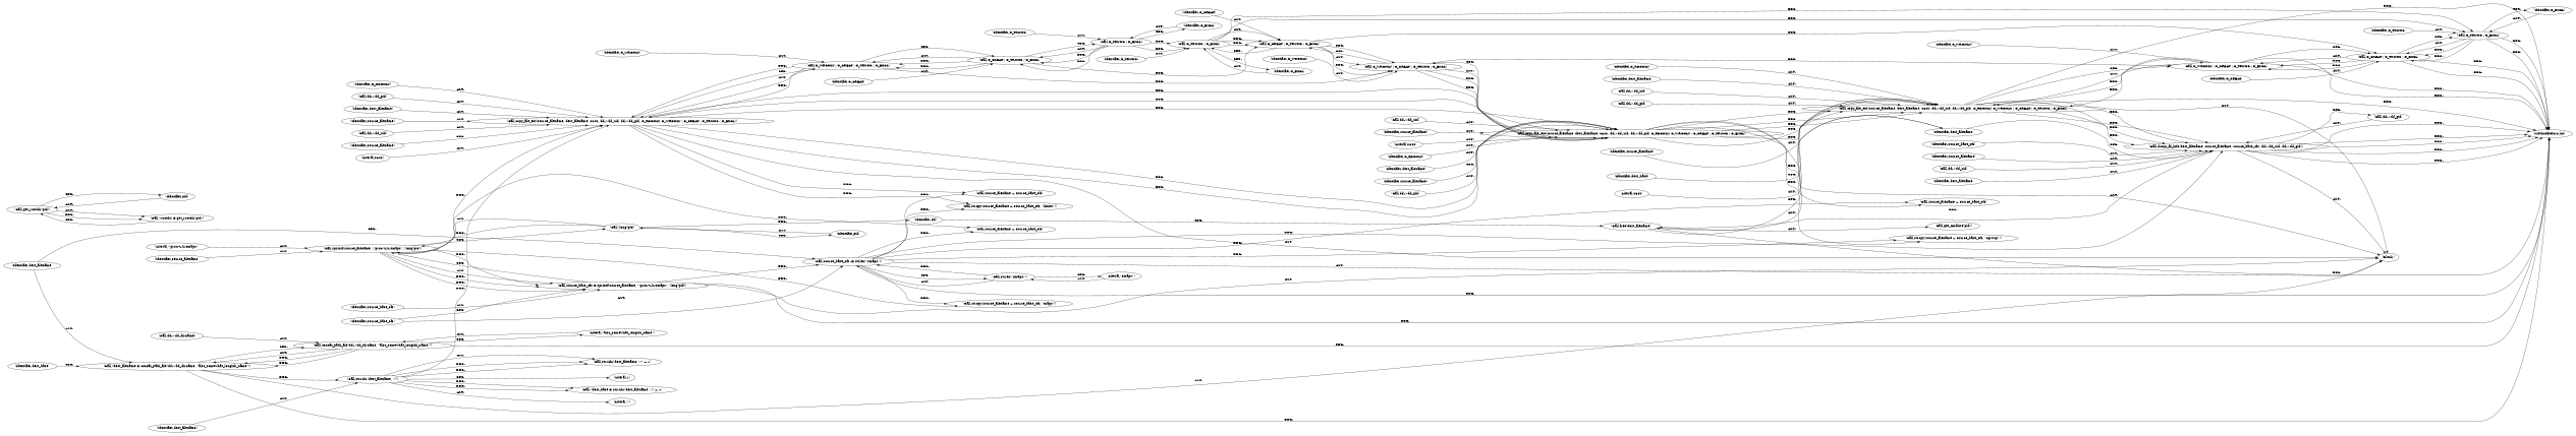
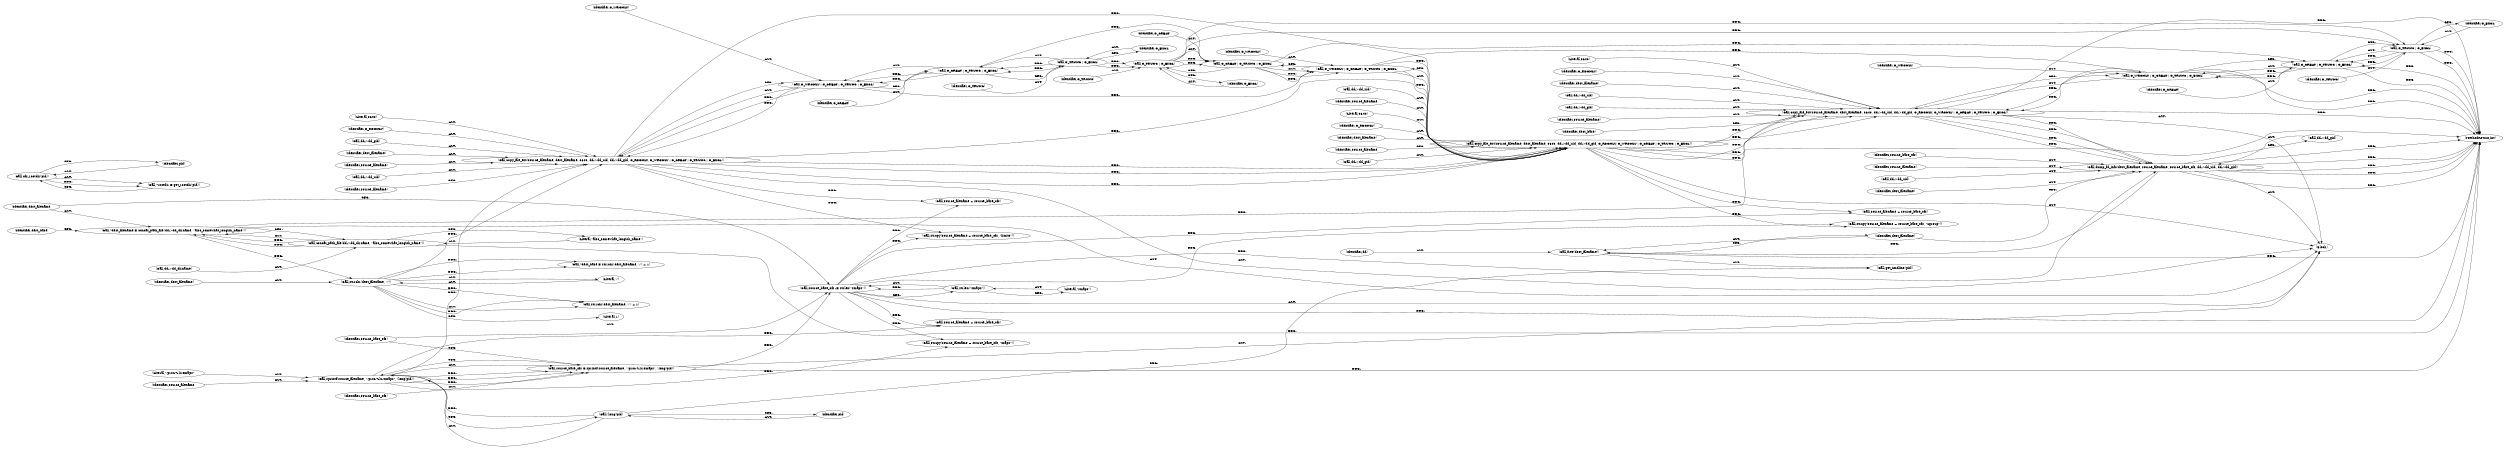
  digraph {
    rankdir=LR
    n1 [label="(Call,free(dest_filename))"]
    n2 [label="(MethodReturn,int)"]
    n3 [label="(Identifier,dest_filename)"]
    n4 [label="(Call,get_cmdline(pid))"]
    n5 [label="(Call,dump_fd_info(dest_filename, source_filename, source_base_ofs, dd->dd_uid, dd->dd_gid))"]
    n6 [label="(Block,)"]
    n7 [label="(Call,dd->dd_gid)"]
    n8 [label="(Call,copy_file_ext(source_filename, dest_filename, 0640, dd->dd_uid, dd->dd_gid, O_RDONLY, O_WRONLY | O_CREAT | O_TRUNC | O_EXCL))"]
    n9 [label="(Call,O_WRONLY | O_CREAT | O_TRUNC | O_EXCL)"]
    n10 [label="(Call,O_CREAT | O_TRUNC | O_EXCL)"]
    n11 [label="(Call,copy_file_ext(source_filename, dest_filename, 0640, dd->dd_uid, dd->dd_gid, O_RDONLY, O_WRONLY | O_CREAT | O_TRUNC | O_EXCL))"]
    n12 [label="(Call,O_WRONLY | O_CREAT | O_TRUNC | O_EXCL)"]
    n13 [label="(Call,source_filename + source_base_ofs)"]
    n14 [label="(Call,strcpy(source_filename + source_base_ofs, \"cgroup\"))"]
    n15 [label="(Call,O_CREAT | O_TRUNC | O_EXCL)"]
    n16 [label="(Call,copy_file_ext(source_filename, dest_filename, 0640, dd->dd_uid, dd->dd_gid, O_RDONLY, O_WRONLY | O_CREAT | O_TRUNC | O_EXCL))"]
    n17 [label="(Call,O_WRONLY | O_CREAT | O_TRUNC | O_EXCL)"]
    n18 [label="(Call,strcpy(source_filename + source_base_ofs, \"limits\"))"]
    n19 [label="(Call,source_filename + source_base_ofs)"]
    n20 [label="(Call,O_CREAT | O_TRUNC | O_EXCL)"]
    n21 [label="(Call,sprintf(source_filename, \"/proc/%lu/smaps\", (long)pid))"]
    n22 [label="(Call,(long)pid)"]
    n23 [label="(Call,source_base_ofs = sprintf(source_filename, \"/proc/%lu/smaps\", (long)pid))"]
    n24 [label="(Call,source_filename + source_base_ofs)"]
    n25 [label="(Call,strcpy(source_filename + source_base_ofs, \"maps\"))"]
    n26 [label="(Identifier,pid)"]
    n27 [label="(Call,source_base_ofs -= strlen(\"smaps\"))"]
-   n28 [label="(Call,get_rootdir(pid))"]
+   n28 [label="(Call,ofs_rootdir(pid))"]
    n29 [label="(Identifier,pid)"]
    n30 [label="(Call,*rootdir = get_rootdir(pid))"]
    n31 [label="(Call,strrchr(dest_filename, '/'))"]
    n32 [label="(Call,*dest_base = strrchr(dest_filename, '/') + 1)"]
    n33 [label="(Literal,'/')"]
    n34 [label="(Call,strrchr(dest_filename, '/') + 1)"]
    n35 [label="(Literal,1)"]
    n36 [label="(Call,*dest_filename = concat_path_file(dd->dd_dirname, \"also_somewhat_longish_name\"))"]
    n37 [label="(Call,concat_path_file(dd->dd_dirname, \"also_somewhat_longish_name\"))"]
    n38 [label="(Literal,\"also_somewhat_longish_name\")"]
    n39 [label="(Call,O_TRUNC | O_EXCL)"]
    n40 [label="(Call,O_TRUNC | O_EXCL)"]
    n41 [label="(Identifier,O_EXCL)"]
    n42 [label="(Call,O_TRUNC | O_EXCL)"]
    n43 [label="(Identifier,O_EXCL)"]
    n44 [label="(Identifier,O_EXCL)"]
    n45 [label="(Call,strlen(\"smaps\"))"]
    n46 [label="(Literal,\"smaps\")"]
    n47 [label="(Call,dd->dd_uid)"]
    n48 [label="(Identifier,O_TRUNC)"]
    n49 [label="(Identifier,dest_base)"]
    n50 [label="(Call,dd->dd_dirname)"]
    n51 [label="(Literal,0640)"]
    n52 [label="(Identifier,O_RDONLY)"]
    n53 [label="(Identifier,source_filename)"]
    n54 [label="(Identifier,dest_base)"]
    n55 [label="(Identifier,O_TRUNC)"]
    n56 [label="(Call,dd->dd_gid)"]
    n57 [label="(Literal,0640)"]
    n58 [label="(Identifier,dest_filename)"]
    n59 [label="(Identifier,source_base_ofs)"]
    n60 [label="(Identifier,source_filename)"]
    n61 [label="(Identifier,O_TRUNC)"]
    n62 [label="(Identifier,source_filename)"]
    n63 [label="(Identifier,O_WRONLY)"]
    n64 [label="(Literal,0640)"]
    n65 [label="(Identifier,dest_filename)"]
    n66 [label="(Identifier,O_CREAT)"]
    n67 [label="(Identifier,dd)"]
    n68 [label="(Call,dd->dd_uid)"]
    n69 [label="(Identifier,O_RDONLY)"]
    n70 [label="(Identifier,source_filename)"]
    n71 [label="(Identifier,O_CREAT)"]
    n72 [label="(Identifier,dest_filename)"]
    n73 [label="(Identifier,O_RDONLY)"]
    n74 [label="(Identifier,source_base_ofs)"]
    n75 [label="(Identifier,dest_filename)"]
    n76 [label="(Identifier,source_filename)"]
    n77 [label="(Identifier,source_filename)"]
    n78 [label="(Identifier,source_base_ofs)"]
    n79 [label="(Identifier,source_filename)"]
    n80 [label="(Call,dd->dd_gid)"]
    n81 [label="(Identifier,O_WRONLY)"]
    n82 [label="(Literal,\"/proc/%lu/smaps\")"]
    n83 [label="(Identifier,dest_filename)"]
    n84 [label="(Identifier,O_WRONLY)"]
    n85 [label="(Identifier,O_CREAT)"]
    n86 [label="(Call,dd->dd_uid)"]
    n87 [label="(Call,dd->dd_uid)"]
    n88 [label="(Identifier,dest_filename)"]
    n89 [label="(Call,dd->dd_gid)"]
    n1 -> n2 [label="DDG: "]
    n1 -> n3 [label="CFG: "]
    n1 -> n4 [label="AST: "]
    n3 -> n1 [label="AST: "]
    n3 -> n5 [label="CFG: "]
    n5 -> n1 [label="DDG: "]
    n5 -> n2 [label="DDG: "]
    n5 -> n2 [label="DDG: "]
    n5 -> n2 [label="DDG: "]
    n5 -> n2 [label="DDG: "]
    n5 -> n2 [label="DDG: "]
    n5 -> n6 [label="AST: "]
    n5 -> n7 [label="CFG: "]
    n7 -> n5 [label="AST: "]
    n8 -> n2 [label="DDG: "]
    n8 -> n2 [label="DDG: "]
    n8 -> n5 [label="DDG: "]
    n8 -> n5 [label="DDG: "]
    n8 -> n5 [label="DDG: "]
    n8 -> n5 [label="DDG: "]
    n8 -> n6 [label="AST: "]
    n8 -> n9 [label="CFG: "]
    n9 -> n2 [label="DDG: "]
    n9 -> n2 [label="DDG: "]
    n9 -> n8 [label="AST: "]
    n9 -> n8 [label="DDG: "]
    n9 -> n8 [label="DDG: "]
    n9 -> n10 [label="CFG: "]
    n10 -> n2 [label="DDG: "]
    n10 -> n2 [label="DDG: "]
    n10 -> n9 [label="AST: "]
    n10 -> n9 [label="DDG: "]
    n10 -> n9 [label="DDG: "]
    n10 -> n42 [label="CFG: "]
    n11 -> n6 [label="AST: "]
    n11 -> n8 [label="DDG: "]
    n11 -> n8 [label="DDG: "]
    n11 -> n8 [label="DDG: "]
    n11 -> n8 [label="DDG: "]
    n11 -> n8 [label="DDG: "]
    n11 -> n12 [label="CFG: "]
    n11 -> n13 [label="DDG: "]
    n11 -> n14 [label="DDG: "]
    n12 -> n9 [label="DDG: "]
    n12 -> n11 [label="AST: "]
    n12 -> n11 [label="DDG: "]
    n12 -> n11 [label="DDG: "]
    n12 -> n15 [label="CFG: "]
    n15 -> n10 [label="DDG: "]
    n15 -> n12 [label="AST: "]
    n15 -> n12 [label="DDG: "]
    n15 -> n12 [label="DDG: "]
    n15 -> n40 [label="CFG: "]
    n16 -> n6 [label="AST: "]
    n16 -> n11 [label="DDG: "]
    n16 -> n11 [label="DDG: "]
    n16 -> n11 [label="DDG: "]
    n16 -> n11 [label="DDG: "]
    n16 -> n11 [label="DDG: "]
    n16 -> n17 [label="CFG: "]
    n16 -> n18 [label="DDG: "]
    n16 -> n19 [label="DDG: "]
    n17 -> n12 [label="DDG: "]
    n17 -> n16 [label="AST: "]
    n17 -> n16 [label="DDG: "]
    n17 -> n16 [label="DDG: "]
    n17 -> n20 [label="CFG: "]
    n20 -> n15 [label="DDG: "]
    n20 -> n17 [label="AST: "]
    n20 -> n17 [label="DDG: "]
    n20 -> n17 [label="DDG: "]
    n20 -> n39 [label="CFG: "]
    n21 -> n16 [label="DDG: "]
    n21 -> n22 [label="CFG: "]
    n21 -> n23 [label="AST: "]
    n21 -> n23 [label="DDG: "]
    n21 -> n23 [label="DDG: "]
    n21 -> n23 [label="DDG: "]
    n21 -> n24 [label="DDG: "]
    n21 -> n25 [label="DDG: "]
-   n22 -> n67 [label="DDG: "]
+   n22 -> n4 [label="DDG: "]
    n22 -> n21 [label="AST: "]
    n22 -> n21 [label="DDG: "]
    n22 -> n26 [label="CFG: "]
    n23 -> n2 [label="DDG: "]
    n23 -> n6 [label="AST: "]
    n23 -> n21 [label="CFG: "]
    n23 -> n27 [label="DDG: "]
    n26 -> n22 [label="AST: "]
    n27 -> n2 [label="DDG: "]
    n27 -> n5 [label="DDG: "]
    n27 -> n6 [label="AST: "]
    n27 -> n13 [label="DDG: "]
    n27 -> n14 [label="DDG: "]
    n27 -> n18 [label="DDG: "]
    n27 -> n19 [label="DDG: "]
    n27 -> n24 [label="DDG: "]
    n27 -> n25 [label="DDG: "]
    n27 -> n45 [label="CFG: "]
    n28 -> n29 [label="CFG: "]
    n28 -> n30 [label="AST: "]
    n28 -> n30 [label="DDG: "]
    n29 -> n28 [label="AST: "]
    n30 -> n28 [label="CFG: "]
    n31 -> n16 [label="DDG: "]
    n31 -> n32 [label="DDG: "]
    n31 -> n32 [label="DDG: "]
    n31 -> n33 [label="AST: "]
    n31 -> n34 [label="AST: "]
    n31 -> n34 [label="DDG: "]
    n31 -> n34 [label="DDG: "]
    n31 -> n35 [label="CFG: "]
+   n33 -> n31 [label="AST: "]
    n36 -> n2 [label="DDG: "]
    n36 -> n6 [label="AST: "]
    n36 -> n31 [label="DDG: "]
    n36 -> n37 [label="CFG: "]
    n37 -> n2 [label="DDG: "]
    n37 -> n36 [label="AST: "]
    n37 -> n36 [label="DDG: "]
    n37 -> n36 [label="DDG: "]
    n37 -> n38 [label="CFG: "]
    n38 -> n37 [label="AST: "]
    n39 -> n20 [label="AST: "]
    n39 -> n20 [label="DDG: "]
    n39 -> n20 [label="DDG: "]
    n39 -> n40 [label="DDG: "]
    n39 -> n40 [label="DDG: "]
    n39 -> n41 [label="CFG: "]
    n40 -> n15 [label="AST: "]
    n40 -> n15 [label="DDG: "]
    n40 -> n15 [label="DDG: "]
    n40 -> n42 [label="DDG: "]
    n40 -> n42 [label="DDG: "]
    n40 -> n43 [label="CFG: "]
    n41 -> n39 [label="AST: "]
    n42 -> n2 [label="DDG: "]
    n42 -> n2 [label="DDG: "]
    n42 -> n10 [label="AST: "]
    n42 -> n10 [label="DDG: "]
    n42 -> n10 [label="DDG: "]
    n42 -> n44 [label="CFG: "]
    n43 -> n40 [label="AST: "]
    n44 -> n42 [label="AST: "]
    n45 -> n27 [label="AST: "]
    n45 -> n27 [label="DDG: "]
    n45 -> n46 [label="CFG: "]
    n46 -> n45 [label="AST: "]
    n47 -> n11 [label="AST: "]
    n48 -> n40 [label="AST: "]
    n49 -> n36 [label="CFG: "]
    n50 -> n37 [label="AST: "]
    n51 -> n16 [label="AST: "]
    n52 -> n16 [label="AST: "]
    n53 -> n8 [label="AST: "]
    n54 -> n8 [label="CFG: "]
    n55 -> n42 [label="AST: "]
    n56 -> n16 [label="AST: "]
    n57 -> n8 [label="AST: "]
    n58 -> n16 [label="AST: "]
    n59 -> n5 [label="AST: "]
    n60 -> n11 [label="AST: "]
    n61 -> n39 [label="AST: "]
    n62 -> n16 [label="AST: "]
    n63 -> n12 [label="AST: "]
    n64 -> n11 [label="AST: "]
    n65 -> n27 [label="CFG: "]
    n65 -> n36 [label="AST: "]
    n66 -> n20 [label="AST: "]
-   n67 -> n1 [label="CFG: "]
+   n67 -> n1 [label="AST: "]
    n68 -> n16 [label="AST: "]
    n69 -> n8 [label="AST: "]
    n70 -> n16 [label="CFG: "]
    n71 -> n15 [label="AST: "]
    n72 -> n31 [label="AST: "]
    n73 -> n11 [label="AST: "]
    n74 -> n23 [label="AST: "]
    n75 -> n11 [label="AST: "]
    n76 -> n21 [label="AST: "]
    n77 -> n11 [label="CFG: "]
    n78 -> n23 [label="CFG: "]
    n78 -> n27 [label="AST: "]
    n79 -> n5 [label="AST: "]
    n80 -> n11 [label="AST: "]
    n81 -> n17 [label="AST: "]
    n82 -> n21 [label="AST: "]
    n83 -> n8 [label="AST: "]
    n84 -> n9 [label="AST: "]
    n85 -> n10 [label="AST: "]
    n86 -> n5 [label="AST: "]
    n87 -> n8 [label="AST: "]
    n88 -> n5 [label="AST: "]
    n89 -> n8 [label="AST: "]
  }
